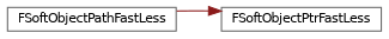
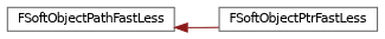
  digraph {
    rankdir=LR
    node [color=grey40 fillcolor=white fontname=Helvetica fontsize=10 shape=box style=filled]
    n1 [height=0.2 label=FSoftObjectPathFastLess width=0.4]
    n2 [height=0.2 label=FSoftObjectPtrFastLess width=0.4]
-   n2 -> n1 [color=firebrick4 dir=back fontname=Helvetica fontsize=10 labelfontname=Helvetica labelfontsize=10 style=solid]
+   n1 -> n2 [color=firebrick4 dir=back fontname=Helvetica fontsize=10 labelfontname=Helvetica labelfontsize=10 style=solid]
  }
